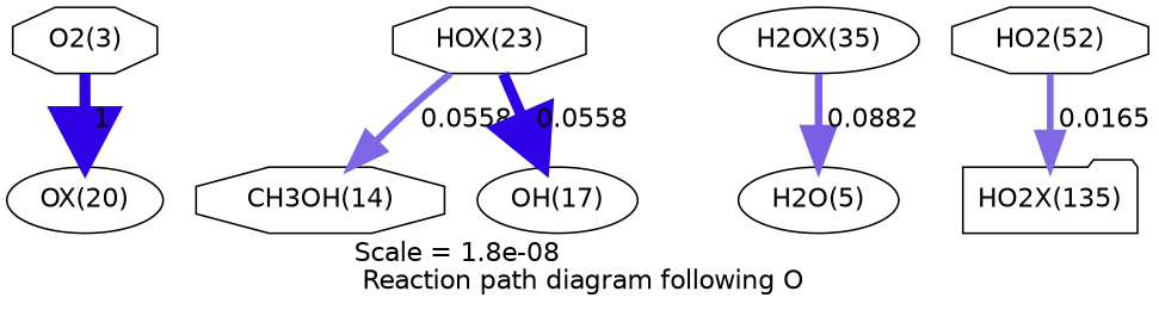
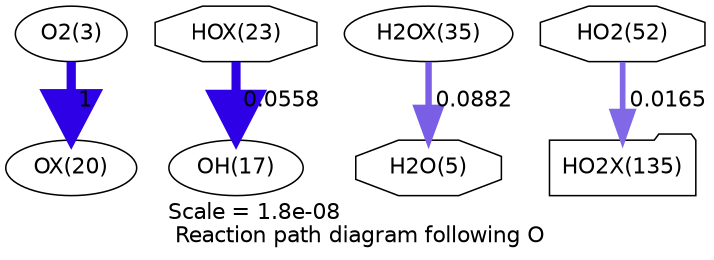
  digraph {
    fontname=Helvetica
    label="Scale = 1.8e-08\l Reaction path diagram following O"
    node [fontname=Helvetica shape=ellipse]
    edge [fontname=Helvetica]
-   n1 [label="O2(3)" shape=octagon]
+   n1 [label="O2(3)"]
    n2 [label="OX(20)"]
    n3 [label="HOX(23)" shape=octagon]
-   n4 [label="CH3OH(14)" shape=octagon]
    n5 [label="OH(17)"]
    n6 [label="H2OX(35)"]
-   n7 [label="H2O(5)"]
+   n7 [label="H2O(5)" shape=octagon]
    n8 [label="HO2(52)" shape=octagon]
    n9 [label="HO2X(135)" shape=folder]
    n1 -> n2 [arrowsize=3 color="0.7, 1.5, 0.9" label=" 1" penwidth=6]
-   n3 -> n4 [arrowsize=1.91 color="0.7, 0.556, 0.9" label=" 0.0558" penwidth=3.82]
    n3 -> n5 [arrowsize=2.96 color="0.7, 1.39, 0.9" label=" 0.0558" penwidth=5.91]
    n6 -> n7 [arrowsize=2.08 color="0.7, 0.588, 0.9" label=" 0.0882" penwidth=4.17]
    n8 -> n9 [arrowsize=1.84 color="0.7, 0.546, 0.9" label=" 0.0165" penwidth=3.68]
  }
